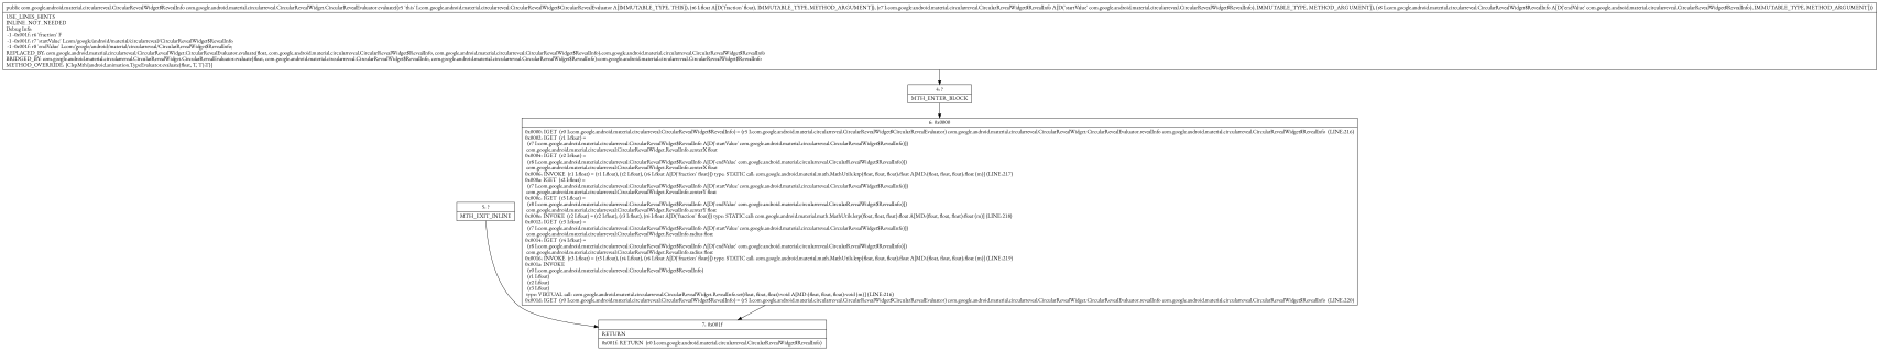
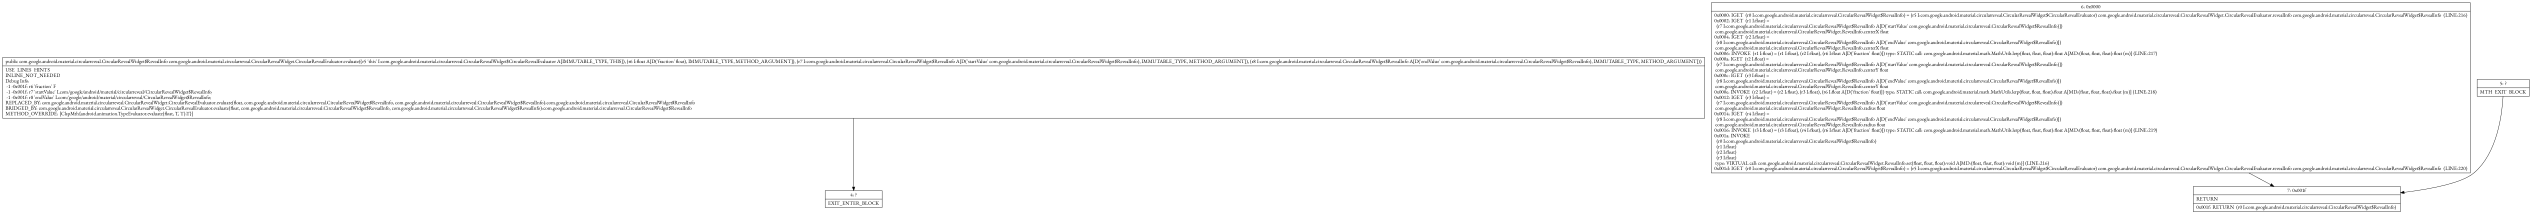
  digraph {
    fontname="EB Garamond"
    node [fontname="EB Garamond" shape=record]
    edge [fontname="EB Garamond"]
-   n1 [label="{4\:\ ?|MTH_ENTER_BLOCK\l}"]
+   n1 [label="{4\:\ ?|EXIT_ENTER_BLOCK\l}"]
    n2 [label="{6\:\ 0x0000|0x0000: IGET  (r0 I:com.google.android.material.circularreveal.CircularRevealWidget$RevealInfo) = (r5 I:com.google.android.material.circularreveal.CircularRevealWidget$CircularRevealEvaluator) com.google.android.material.circularreveal.CircularRevealWidget.CircularRevealEvaluator.revealInfo com.google.android.material.circularreveal.CircularRevealWidget$RevealInfo  (LINE:216)\l0x0002: IGET  (r1 I:float) = \l  (r7 I:com.google.android.material.circularreveal.CircularRevealWidget$RevealInfo A[D('startValue' com.google.android.material.circularreveal.CircularRevealWidget$RevealInfo)])\l com.google.android.material.circularreveal.CircularRevealWidget.RevealInfo.centerX float \l0x0004: IGET  (r2 I:float) = \l  (r8 I:com.google.android.material.circularreveal.CircularRevealWidget$RevealInfo A[D('endValue' com.google.android.material.circularreveal.CircularRevealWidget$RevealInfo)])\l com.google.android.material.circularreveal.CircularRevealWidget.RevealInfo.centerX float \l0x0006: INVOKE  (r1 I:float) = (r1 I:float), (r2 I:float), (r6 I:float A[D('fraction' float)]) type: STATIC call: com.google.android.material.math.MathUtils.lerp(float, float, float):float A[MD:(float, float, float):float (m)] (LINE:217)\l0x000a: IGET  (r2 I:float) = \l  (r7 I:com.google.android.material.circularreveal.CircularRevealWidget$RevealInfo A[D('startValue' com.google.android.material.circularreveal.CircularRevealWidget$RevealInfo)])\l com.google.android.material.circularreveal.CircularRevealWidget.RevealInfo.centerY float \l0x000c: IGET  (r3 I:float) = \l  (r8 I:com.google.android.material.circularreveal.CircularRevealWidget$RevealInfo A[D('endValue' com.google.android.material.circularreveal.CircularRevealWidget$RevealInfo)])\l com.google.android.material.circularreveal.CircularRevealWidget.RevealInfo.centerY float \l0x000e: INVOKE  (r2 I:float) = (r2 I:float), (r3 I:float), (r6 I:float A[D('fraction' float)]) type: STATIC call: com.google.android.material.math.MathUtils.lerp(float, float, float):float A[MD:(float, float, float):float (m)] (LINE:218)\l0x0012: IGET  (r3 I:float) = \l  (r7 I:com.google.android.material.circularreveal.CircularRevealWidget$RevealInfo A[D('startValue' com.google.android.material.circularreveal.CircularRevealWidget$RevealInfo)])\l com.google.android.material.circularreveal.CircularRevealWidget.RevealInfo.radius float \l0x0014: IGET  (r4 I:float) = \l  (r8 I:com.google.android.material.circularreveal.CircularRevealWidget$RevealInfo A[D('endValue' com.google.android.material.circularreveal.CircularRevealWidget$RevealInfo)])\l com.google.android.material.circularreveal.CircularRevealWidget.RevealInfo.radius float \l0x0016: INVOKE  (r3 I:float) = (r3 I:float), (r4 I:float), (r6 I:float A[D('fraction' float)]) type: STATIC call: com.google.android.material.math.MathUtils.lerp(float, float, float):float A[MD:(float, float, float):float (m)] (LINE:219)\l0x001a: INVOKE  \l  (r0 I:com.google.android.material.circularreveal.CircularRevealWidget$RevealInfo)\l  (r1 I:float)\l  (r2 I:float)\l  (r3 I:float)\l type: VIRTUAL call: com.google.android.material.circularreveal.CircularRevealWidget.RevealInfo.set(float, float, float):void A[MD:(float, float, float):void (m)] (LINE:216)\l0x001d: IGET  (r0 I:com.google.android.material.circularreveal.CircularRevealWidget$RevealInfo) = (r5 I:com.google.android.material.circularreveal.CircularRevealWidget$CircularRevealEvaluator) com.google.android.material.circularreveal.CircularRevealWidget.CircularRevealEvaluator.revealInfo com.google.android.material.circularreveal.CircularRevealWidget$RevealInfo  (LINE:220)\l}"]
    n3 [label="{7\:\ 0x001f|RETURN\l|0x001f: RETURN  (r0 I:com.google.android.material.circularreveal.CircularRevealWidget$RevealInfo) \l}"]
-   n4 [label="{5\:\ ?|MTH_EXIT_INLINE\l}"]
+   n4 [label="{5\:\ ?|MTH_EXIT_BLOCK\l}"]
    n5 [label="{public com.google.android.material.circularreveal.CircularRevealWidget$RevealInfo com.google.android.material.circularreveal.CircularRevealWidget.CircularRevealEvaluator.evaluate((r5 'this' I:com.google.android.material.circularreveal.CircularRevealWidget$CircularRevealEvaluator A[IMMUTABLE_TYPE, THIS]), (r6 I:float A[D('fraction' float), IMMUTABLE_TYPE, METHOD_ARGUMENT]), (r7 I:com.google.android.material.circularreveal.CircularRevealWidget$RevealInfo A[D('startValue' com.google.android.material.circularreveal.CircularRevealWidget$RevealInfo), IMMUTABLE_TYPE, METHOD_ARGUMENT]), (r8 I:com.google.android.material.circularreveal.CircularRevealWidget$RevealInfo A[D('endValue' com.google.android.material.circularreveal.CircularRevealWidget$RevealInfo), IMMUTABLE_TYPE, METHOD_ARGUMENT]))  | USE_LINES_HINTS\lINLINE_NOT_NEEDED\lDebug Info:\l  \-1 \-0x001f: r6 'fraction' F\l  \-1 \-0x001f: r7 'startValue' Lcom\/google\/android\/material\/circularreveal\/CircularRevealWidget$RevealInfo;\l  \-1 \-0x001f: r8 'endValue' Lcom\/google\/android\/material\/circularreveal\/CircularRevealWidget$RevealInfo;\lREPLACED_BY: com.google.android.material.circularreveal.CircularRevealWidget.CircularRevealEvaluator.evaluate(float, com.google.android.material.circularreveal.CircularRevealWidget$RevealInfo, com.google.android.material.circularreveal.CircularRevealWidget$RevealInfo):com.google.android.material.circularreveal.CircularRevealWidget$RevealInfo\lBRIDGED_BY: com.google.android.material.circularreveal.CircularRevealWidget.CircularRevealEvaluator.evaluate(float, com.google.android.material.circularreveal.CircularRevealWidget$RevealInfo, com.google.android.material.circularreveal.CircularRevealWidget$RevealInfo):com.google.android.material.circularreveal.CircularRevealWidget$RevealInfo\lMETHOD_OVERRIDE: [ClspMth\{android.animation.TypeEvaluator.evaluate(float, T, T):T\}]\l}"]
-   n1 -> n2
    n2 -> n3
    n4 -> n3
    n5 -> n1
  }
